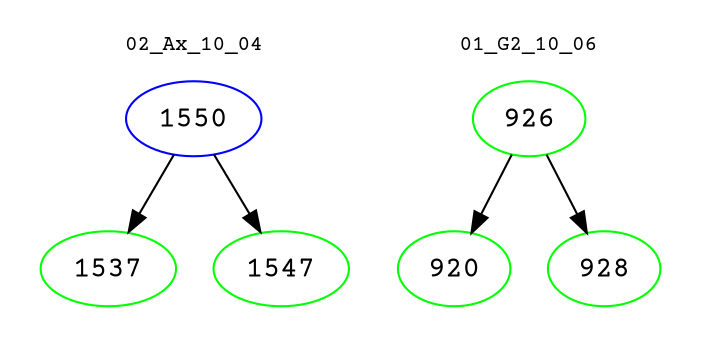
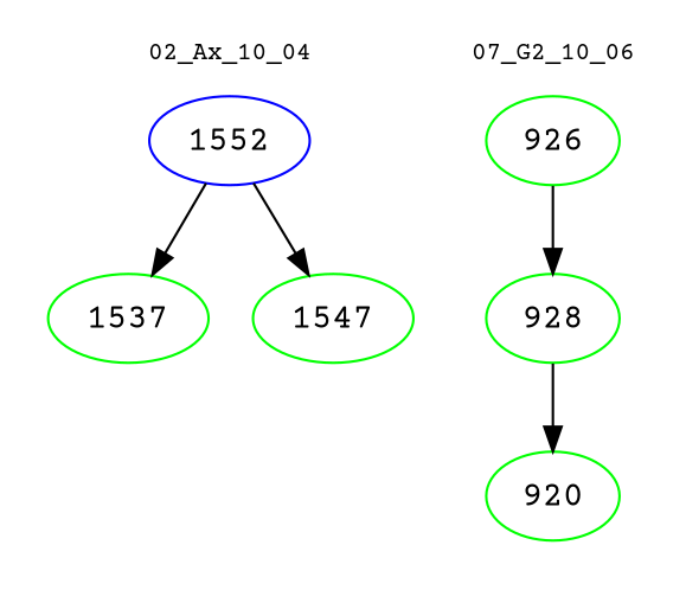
  digraph {
    fontname="Courier Prime"
    node [color=green fontname="Courier Prime"]
    edge [color=black fontname="Courier Prime"]
-   n1 [color=blue label=1550]
+   n1 [color=blue label=1552]
    n2 [label=1537]
    n3 [label=1547]
    n4 [label=926]
    n5 [label=920]
    n6 [label=928]
    subgraph cluster_1 {
      color=white
      fontsize=10
      label="02_Ax_10_04"
      n1
      n2
      n3
    }
    subgraph cluster_2 {
      color=white
      fontsize=10
-     label="01_G2_10_06"
+     label="07_G2_10_06"
      n4
      n5
      n6
    }
    n1 -> n2
    n1 -> n3
-   n4 -> n5
+   n6 -> n5
    n4 -> n6
  }
